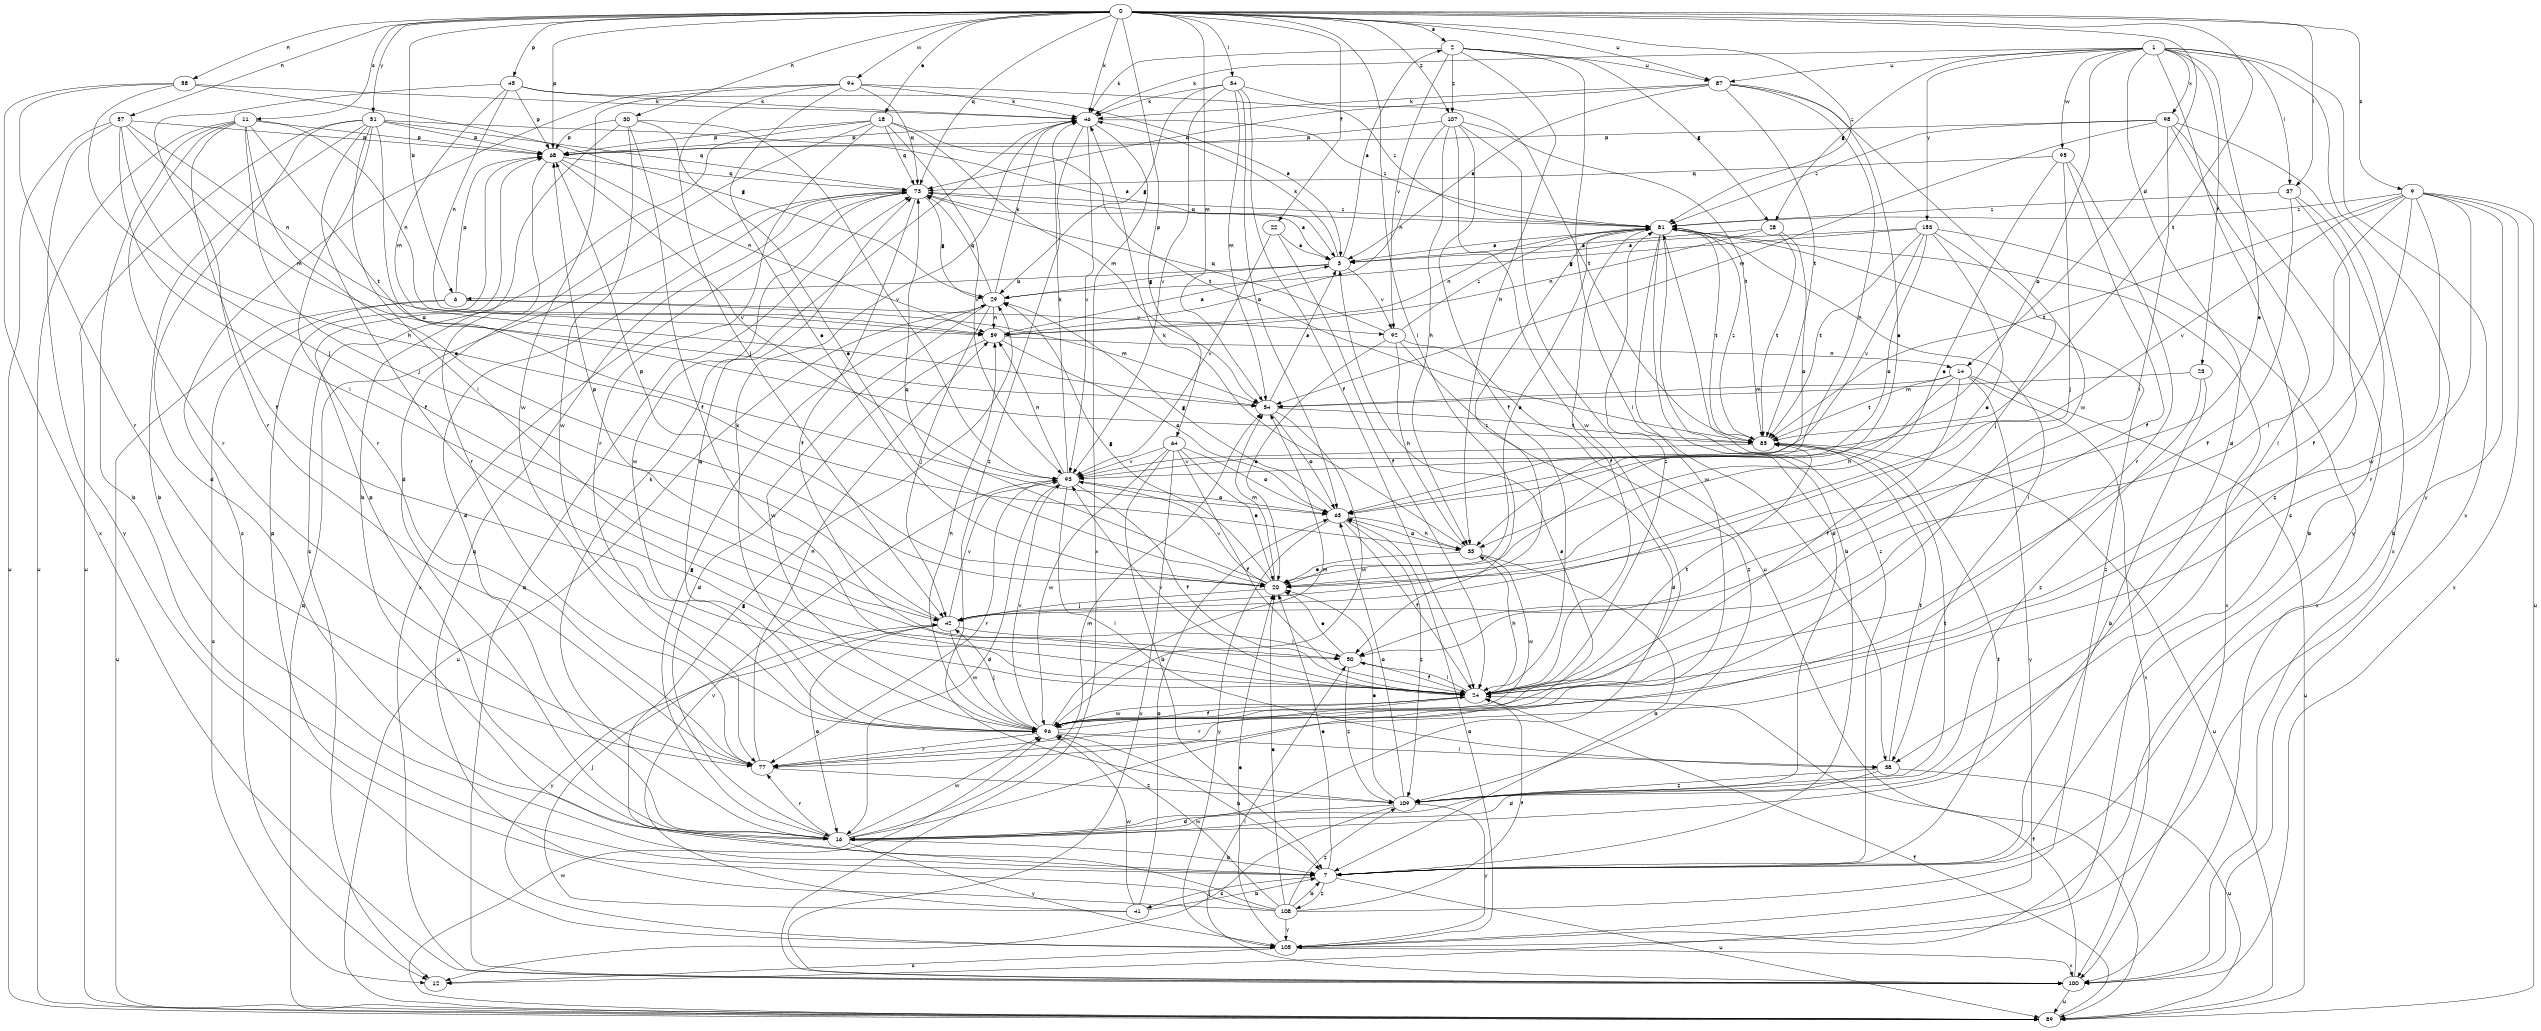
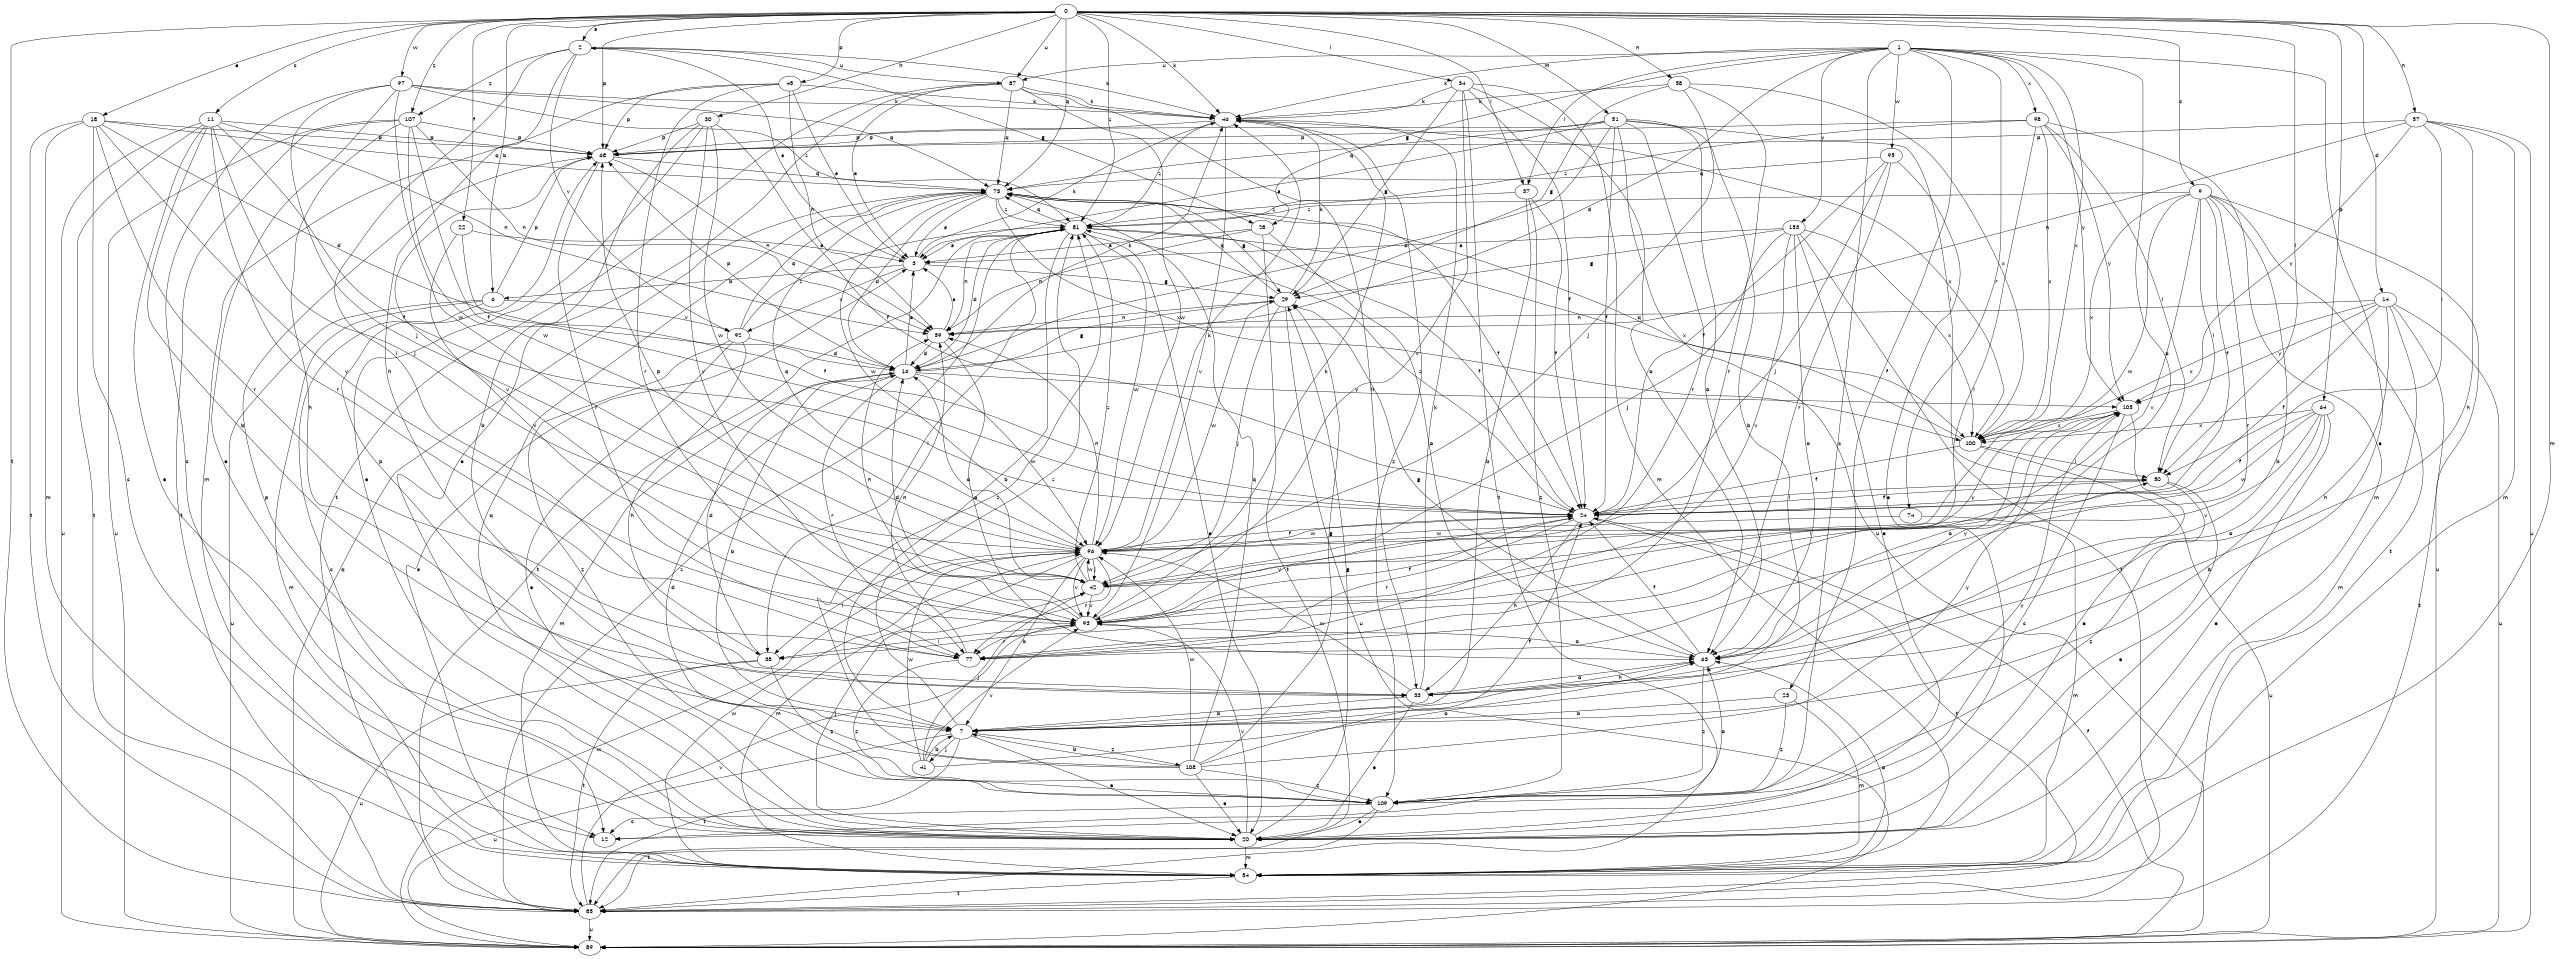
  strict digraph {
    fontname=Lato
    node [fontname=Lato]
    edge [fontname=Lato]
    0
    2
    6
    9
    11
    14
    18
    22
    30
    34
    37
    46
    50
    51
    54
    57
    58
    64
    n19 [label=45]
    68
    73
    81
    85
    87
-   94
+   94 [label=97]
    107
    28
    33
    38
    92
    12
    89
    100
    7
    93
    24
    77
    96
    20
    42
    59
    105
    16
    3
    63
    29
    109
    1
    23
+   74
    95
    98
    n53 [label=153]
    41
    108
    0 -> 2 [label=a]
    0 -> 6 [label=b]
    0 -> 9 [label=c]
    0 -> 11 [label=c]
    0 -> 14 [label=d]
    0 -> 18 [label=e]
    0 -> 22 [label=f]
    0 -> 30 [label=h]
    0 -> 34 [label=i]
    0 -> 37 [label=i]
    0 -> 46 [label=k]
    0 -> 50 [label=l]
-   0 -> 51 [label=y]
+   0 -> 51 [label=m]
    0 -> 54 [label=m]
    0 -> 57 [label=n]
    0 -> 58 [label=n]
    0 -> 64 [label=p]
    0 -> n19 [label=p]
    0 -> 68 [label=p]
    0 -> 73 [label=q]
    0 -> 81 [label=s]
    0 -> 85 [label=t]
    0 -> 87 [label=u]
    0 -> 94 [label=w]
    0 -> 107 [label=z]
    2 -> 46 [label=k]
    2 -> 87 [label=u]
    2 -> 107 [label=z]
    2 -> 28 [label=g]
    2 -> 33 [label=h]
    2 -> 38 [label=i]
    2 -> 92 [label=v]
    6 -> 54 [label=m]
    6 -> 68 [label=p]
    6 -> 92 [label=v]
    6 -> 12 [label=c]
    6 -> 89 [label=u]
    9 -> 50 [label=l]
    9 -> 81 [label=s]
    9 -> 85 [label=t]
    9 -> 89 [label=u]
    9 -> 100 [label=x]
    9 -> 7 [label=b]
    9 -> 93 [label=v]
    9 -> 24 [label=f]
    9 -> 77 [label=r]
    9 -> 96 [label=w]
    11 -> 68 [label=p]
    11 -> 85 [label=t]
    11 -> 89 [label=u]
    11 -> 7 [label=b]
    11 -> 24 [label=f]
    11 -> 77 [label=r]
    11 -> 20 [label=e]
    11 -> 42 [label=j]
    11 -> 59 [label=n]
    14 -> 54 [label=m]
    14 -> 85 [label=t]
    14 -> 33 [label=h]
    14 -> 89 [label=u]
    14 -> 100 [label=x]
    14 -> 24 [label=f]
-   59 -> 14 [label=n]
+   14 -> 59 [label=n]
    14 -> 105 [label=y]
    18 -> 54 [label=m]
    18 -> 68 [label=p]
    18 -> 73 [label=q]
    18 -> 85 [label=t]
    18 -> 12 [label=c]
    18 -> 93 [label=v]
    18 -> 77 [label=r]
    18 -> 16 [label=d]
    22 -> 93 [label=v]
    22 -> 24 [label=f]
    22 -> 3 [label=a]
    30 -> 68 [label=p]
    30 -> 7 [label=b]
    30 -> 93 [label=v]
    30 -> 24 [label=f]
    30 -> 96 [label=w]
    30 -> 20 [label=e]
    34 -> 46 [label=k]
    34 -> 54 [label=m]
    34 -> 85 [label=t]
    34 -> 93 [label=v]
    34 -> 24 [label=f]
    34 -> 63 [label=o]
    34 -> 29 [label=g]
    37 -> 81 [label=s]
    37 -> 7 [label=b]
    37 -> 24 [label=f]
    37 -> 109 [label=z]
    46 -> 68 [label=p]
    46 -> 81 [label=s]
    46 -> 100 [label=x]
    46 -> 93 [label=v]
    46 -> 109 [label=z]
    50 -> 24 [label=f]
    50 -> 20 [label=e]
    50 -> 109 [label=z]
    51 -> 50 [label=l]
    51 -> 68 [label=p]
    51 -> 73 [label=q]
    51 -> 89 [label=u]
    51 -> 7 [label=b]
    51 -> 24 [label=f]
    51 -> 77 [label=r]
    51 -> 16 [label=d]
    51 -> 3 [label=a]
    51 -> 63 [label=o]
    54 -> 85 [label=t]
    54 -> 96 [label=w]
    54 -> 3 [label=a]
    54 -> 63 [label=o]
    57 -> 50 [label=l]
    57 -> 54 [label=m]
    57 -> 68 [label=p]
    57 -> 33 [label=h]
    57 -> 89 [label=u]
    57 -> 59 [label=n]
    57 -> 105 [label=y]
    58 -> 46 [label=k]
    58 -> 100 [label=x]
    58 -> 77 [label=r]
    58 -> 42 [label=j]
    58 -> 29 [label=g]
    64 -> 100 [label=x]
    64 -> 7 [label=b]
    64 -> 93 [label=v]
    64 -> 24 [label=f]
    64 -> 96 [label=w]
    64 -> 20 [label=e]
    64 -> 63 [label=o]
    n19 -> 46 [label=k]
    n19 -> 54 [label=m]
    n19 -> 68 [label=p]
    n19 -> 77 [label=r]
    n19 -> 59 [label=n]
    n19 -> 3 [label=a]
    68 -> 73 [label=q]
    68 -> 93 [label=v]
    68 -> 77 [label=r]
    68 -> 59 [label=n]
    73 -> 81 [label=s]
    73 -> 100 [label=x]
    73 -> 24 [label=f]
    73 -> 96 [label=w]
    73 -> 16 [label=d]
    73 -> 3 [label=a]
    73 -> 29 [label=g]
    81 -> 73 [label=q]
    81 -> 85 [label=t]
    81 -> 38 [label=i]
    81 -> 100 [label=x]
    81 -> 7 [label=b]
    81 -> 24 [label=f]
    81 -> 96 [label=w]
    81 -> 20 [label=e]
    81 -> 59 [label=n]
    81 -> 16 [label=d]
    81 -> 3 [label=a]
    85 -> 81 [label=s]
    85 -> 89 [label=u]
    85 -> 93 [label=v]
    87 -> 46 [label=k]
    87 -> 73 [label=q]
    87 -> 85 [label=t]
    87 -> 33 [label=h]
    87 -> 96 [label=w]
    87 -> 20 [label=e]
    87 -> 3 [label=a]
    94 -> 46 [label=k]
    94 -> 73 [label=q]
    94 -> 81 [label=s]
    94 -> 12 [label=c]
    94 -> 96 [label=w]
    94 -> 20 [label=e]
    94 -> 42 [label=j]
    107 -> 68 [label=p]
    107 -> 85 [label=t]
    107 -> 33 [label=h]
    107 -> 89 [label=u]
    107 -> 24 [label=f]
    107 -> 96 [label=w]
    107 -> 59 [label=n]
    28 -> 85 [label=t]
    28 -> 59 [label=n]
    28 -> 3 [label=a]
    28 -> 63 [label=o]
    33 -> 46 [label=k]
    33 -> 7 [label=b]
    33 -> 96 [label=w]
    33 -> 20 [label=e]
    33 -> 63 [label=o]
    38 -> 85 [label=t]
    38 -> 89 [label=u]
    38 -> 16 [label=d]
    38 -> 109 [label=z]
    92 -> 73 [label=q]
    92 -> 81 [label=s]
    92 -> 33 [label=h]
    92 -> 20 [label=e]
    92 -> 16 [label=d]
    92 -> 109 [label=z]
    89 -> 73 [label=q]
    89 -> 24 [label=f]
    89 -> 96 [label=w]
    100 -> 50 [label=l]
    100 -> 73 [label=q]
    100 -> 89 [label=u]
    100 -> 24 [label=f]
    7 -> 81 [label=s]
    7 -> 85 [label=t]
    7 -> 89 [label=u]
    7 -> 20 [label=e]
    7 -> 41 [label=j]
    7 -> 108 [label=z]
    93 -> 46 [label=k]
    93 -> 38 [label=i]
    93 -> 24 [label=f]
    93 -> 77 [label=r]
    93 -> 59 [label=n]
    93 -> 16 [label=d]
    93 -> 63 [label=o]
    24 -> 50 [label=l]
    24 -> 81 [label=s]
    24 -> 85 [label=t]
    24 -> 33 [label=h]
    24 -> 93 [label=v]
    24 -> 77 [label=r]
    24 -> 96 [label=w]
    77 -> 59 [label=n]
    77 -> 109 [label=z]
    96 -> 46 [label=k]
    96 -> 54 [label=m]
    96 -> 73 [label=q]
    96 -> 38 [label=i]
    96 -> 7 [label=b]
    96 -> 93 [label=v]
    96 -> 24 [label=f]
    96 -> 77 [label=r]
    96 -> 42 [label=j]
    96 -> 59 [label=n]
    20 -> 54 [label=m]
    20 -> 68 [label=p]
    20 -> 73 [label=q]
    20 -> 93 [label=v]
    20 -> 42 [label=j]
    20 -> 29 [label=g]
    42 -> 50 [label=l]
    42 -> 68 [label=p]
    42 -> 81 [label=s]
    42 -> 93 [label=v]
    42 -> 96 [label=w]
    42 -> 105 [label=y]
    42 -> 16 [label=o]
    59 -> 16 [label=d]
    59 -> 3 [label=a]
    59 -> 63 [label=o]
    105 -> 12 [label=c]
    105 -> 100 [label=x]
    105 -> 20 [label=e]
    105 -> 63 [label=o]
    16 -> 46 [label=k]
    16 -> 54 [label=m]
    16 -> 68 [label=p]
    16 -> 7 [label=b]
    16 -> 77 [label=r]
    16 -> 96 [label=w]
    16 -> 105 [label=y]
    16 -> 3 [label=a]
    16 -> 29 [label=g]
    3 -> 2 [label=a]
    3 -> 6 [label=b]
    3 -> 46 [label=k]
    3 -> 92 [label=v]
    3 -> 29 [label=g]
    63 -> 33 [label=h]
    63 -> 24 [label=f]
    63 -> 105 [label=y]
    63 -> 29 [label=g]
    63 -> 109 [label=z]
    29 -> 46 [label=k]
    29 -> 73 [label=q]
    29 -> 89 [label=u]
    29 -> 96 [label=w]
    29 -> 42 [label=j]
    29 -> 59 [label=n]
    109 -> 85 [label=t]
    109 -> 12 [label=c]
    109 -> 20 [label=e]
    109 -> 105 [label=y]
    109 -> 16 [label=d]
    109 -> 63 [label=o]
    1 -> 37 [label=i]
    1 -> 46 [label=k]
    1 -> 87 [label=u]
    1 -> 28 [label=g]
    1 -> 12 [label=c]
    1 -> 100 [label=x]
    1 -> 20 [label=e]
    1 -> 105 [label=y]
    1 -> 16 [label=d]
    1 -> 63 [label=o]
    1 -> 23 [label=f]
+   1 -> 74 [label=r]
    1 -> 95 [label=w]
    1 -> 98 [label=x]
    1 -> n53 [label=y]
    23 -> 54 [label=m]
    23 -> 7 [label=b]
    23 -> 109 [label=z]
+   74 -> 54 [label=m]
+   74 -> 96 [label=w]
    95 -> 73 [label=q]
    95 -> 24 [label=f]
    95 -> 77 [label=r]
    95 -> 20 [label=e]
    95 -> 42 [label=j]
    98 -> 50 [label=l]
    98 -> 54 [label=m]
    98 -> 68 [label=p]
    98 -> 81 [label=s]
    98 -> 38 [label=i]
    98 -> 100 [label=x]
    98 -> 105 [label=y]
    n53 -> 85 [label=t]
    n53 -> 100 [label=x]
    n53 -> 93 [label=v]
    n53 -> 20 [label=e]
    n53 -> 42 [label=j]
    n53 -> 3 [label=a]
    n53 -> 63 [label=o]
    n53 -> 29 [label=g]
    41 -> 7 [label=b]
    41 -> 93 [label=v]
    41 -> 96 [label=w]
    41 -> 42 [label=j]
    41 -> 63 [label=o]
    108 -> 68 [label=p]
    108 -> 73 [label=q]
    108 -> 81 [label=s]
    108 -> 7 [label=b]
    108 -> 24 [label=f]
    108 -> 96 [label=w]
    108 -> 20 [label=e]
    108 -> 105 [label=y]
    108 -> 29 [label=g]
    108 -> 109 [label=z]
  }
